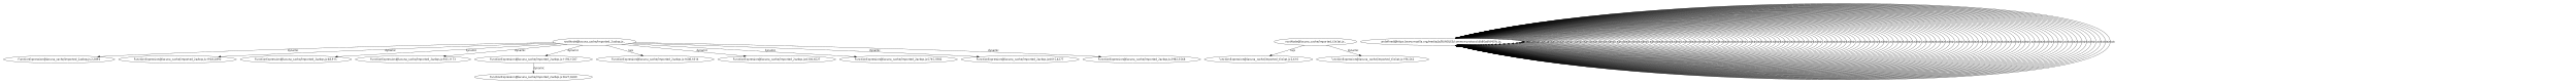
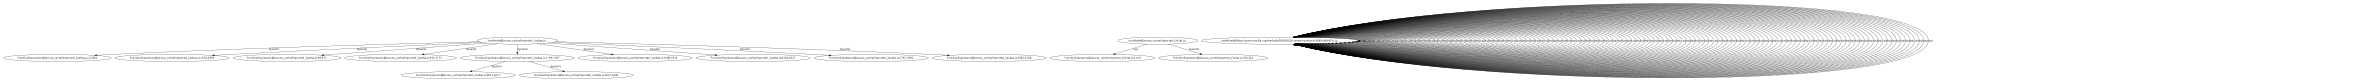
  digraph {
    fontname=Ubuntu
    node [fontname=Ubuntu]
    edge [fontname=Ubuntu]
    "rootNode@lacuna_cache/imported_2azbqs.js:,"
    "FunctionExpression@lacuna_cache/imported_2azbqs.js:2,2894"
    "FunctionExpression@lacuna_cache/imported_2azbqs.js:1928,2890"
    "FunctionExpression@lacuna_cache/imported_2azbqs.js:68,915"
    "FunctionExpression@lacuna_cache/imported_2azbqs.js:943,1173"
    "FunctionExpression@lacuna_cache/imported_2azbqs.js:1194,1587"
    "FunctionExpression@lacuna_cache/imported_2azbqs.js:1608,1814"
    "FunctionExpression@lacuna_cache/imported_2azbqs.js:6304,6527"
    "FunctionExpression@lacuna_cache/imported_2azbqs.js:5745,5982"
    "FunctionExpression@lacuna_cache/imported_2azbqs.js:6015,6277"
    "FunctionExpression@lacuna_cache/imported_2azbqs.js:2982,3568"
    "FunctionExpression@lacuna_cache/imported_2azbqs.js:5627,6589"
    "rootNode@lacuna_cache/imported_t3x3at.js:,"
    "FunctionExpression@lacuna_cache/imported_t3x3at.js:2,610"
    "FunctionExpression@lacuna_cache/imported_t3x3at.js:196,562"
    "undefined@https:/www.mozilla.org/media/js/BUNDLES/common-protocol.db80adfd459c.js:,"
    "rootNode@lacuna_cache/imported_2azbqs.js:," -> "FunctionExpression@lacuna_cache/imported_2azbqs.js:2,2894" [label=dynamic]
    "rootNode@lacuna_cache/imported_2azbqs.js:," -> "FunctionExpression@lacuna_cache/imported_2azbqs.js:1928,2890" [label=dynamic]
    "rootNode@lacuna_cache/imported_2azbqs.js:," -> "FunctionExpression@lacuna_cache/imported_2azbqs.js:68,915" [label=dynamic]
    "rootNode@lacuna_cache/imported_2azbqs.js:," -> "FunctionExpression@lacuna_cache/imported_2azbqs.js:943,1173" [label=dynamic]
    "rootNode@lacuna_cache/imported_2azbqs.js:," -> "FunctionExpression@lacuna_cache/imported_2azbqs.js:1194,1587" [label=dynamic]
-   "rootNode@lacuna_cache/imported_2azbqs.js:," -> "FunctionExpression@lacuna_cache/imported_2azbqs.js:1608,1814" [label=tajs]
+   "rootNode@lacuna_cache/imported_2azbqs.js:," -> "FunctionExpression@lacuna_cache/imported_2azbqs.js:1608,1814" [label=dynamic]
    "rootNode@lacuna_cache/imported_2azbqs.js:," -> "FunctionExpression@lacuna_cache/imported_2azbqs.js:6304,6527" [label=dynamic]
    "rootNode@lacuna_cache/imported_2azbqs.js:," -> "FunctionExpression@lacuna_cache/imported_2azbqs.js:5745,5982" [label=dynamic]
-   "rootNode@lacuna_cache/imported_2azbqs.js:," -> "FunctionExpression@lacuna_cache/imported_2azbqs.js:6015,6277" [label=dynamic]
+   "FunctionExpression@lacuna_cache/imported_2azbqs.js:1194,1587" -> "FunctionExpression@lacuna_cache/imported_2azbqs.js:6015,6277" [label=dynamic]
    "rootNode@lacuna_cache/imported_2azbqs.js:," -> "FunctionExpression@lacuna_cache/imported_2azbqs.js:2982,3568" [label=dynamic]
    "FunctionExpression@lacuna_cache/imported_2azbqs.js:1194,1587" -> "FunctionExpression@lacuna_cache/imported_2azbqs.js:5627,6589" [label=dynamic]
    "rootNode@lacuna_cache/imported_t3x3at.js:," -> "FunctionExpression@lacuna_cache/imported_t3x3at.js:2,610" [label=tajs]
    "rootNode@lacuna_cache/imported_t3x3at.js:," -> "FunctionExpression@lacuna_cache/imported_t3x3at.js:196,562" [label=dynamic]
    "undefined@https:/www.mozilla.org/media/js/BUNDLES/common-protocol.db80adfd459c.js:," -> "undefined@https:/www.mozilla.org/media/js/BUNDLES/common-protocol.db80adfd459c.js:," [label=tajs]
    "undefined@https:/www.mozilla.org/media/js/BUNDLES/common-protocol.db80adfd459c.js:," -> "undefined@https:/www.mozilla.org/media/js/BUNDLES/common-protocol.db80adfd459c.js:," [label=tajs]
    "undefined@https:/www.mozilla.org/media/js/BUNDLES/common-protocol.db80adfd459c.js:," -> "undefined@https:/www.mozilla.org/media/js/BUNDLES/common-protocol.db80adfd459c.js:," [label=tajs]
    "undefined@https:/www.mozilla.org/media/js/BUNDLES/common-protocol.db80adfd459c.js:," -> "undefined@https:/www.mozilla.org/media/js/BUNDLES/common-protocol.db80adfd459c.js:," [label=tajs]
    "undefined@https:/www.mozilla.org/media/js/BUNDLES/common-protocol.db80adfd459c.js:," -> "undefined@https:/www.mozilla.org/media/js/BUNDLES/common-protocol.db80adfd459c.js:," [label=tajs]
    "undefined@https:/www.mozilla.org/media/js/BUNDLES/common-protocol.db80adfd459c.js:," -> "undefined@https:/www.mozilla.org/media/js/BUNDLES/common-protocol.db80adfd459c.js:," [label=tajs]
    "undefined@https:/www.mozilla.org/media/js/BUNDLES/common-protocol.db80adfd459c.js:," -> "undefined@https:/www.mozilla.org/media/js/BUNDLES/common-protocol.db80adfd459c.js:," [label=tajs]
    "undefined@https:/www.mozilla.org/media/js/BUNDLES/common-protocol.db80adfd459c.js:," -> "undefined@https:/www.mozilla.org/media/js/BUNDLES/common-protocol.db80adfd459c.js:," [label=tajs]
    "undefined@https:/www.mozilla.org/media/js/BUNDLES/common-protocol.db80adfd459c.js:," -> "undefined@https:/www.mozilla.org/media/js/BUNDLES/common-protocol.db80adfd459c.js:," [label=tajs]
    "undefined@https:/www.mozilla.org/media/js/BUNDLES/common-protocol.db80adfd459c.js:," -> "undefined@https:/www.mozilla.org/media/js/BUNDLES/common-protocol.db80adfd459c.js:," [label=tajs]
    "undefined@https:/www.mozilla.org/media/js/BUNDLES/common-protocol.db80adfd459c.js:," -> "undefined@https:/www.mozilla.org/media/js/BUNDLES/common-protocol.db80adfd459c.js:," [label=tajs]
    "undefined@https:/www.mozilla.org/media/js/BUNDLES/common-protocol.db80adfd459c.js:," -> "undefined@https:/www.mozilla.org/media/js/BUNDLES/common-protocol.db80adfd459c.js:," [label=tajs]
    "undefined@https:/www.mozilla.org/media/js/BUNDLES/common-protocol.db80adfd459c.js:," -> "undefined@https:/www.mozilla.org/media/js/BUNDLES/common-protocol.db80adfd459c.js:," [label=tajs]
    "undefined@https:/www.mozilla.org/media/js/BUNDLES/common-protocol.db80adfd459c.js:," -> "undefined@https:/www.mozilla.org/media/js/BUNDLES/common-protocol.db80adfd459c.js:," [label=tajs]
    "undefined@https:/www.mozilla.org/media/js/BUNDLES/common-protocol.db80adfd459c.js:," -> "undefined@https:/www.mozilla.org/media/js/BUNDLES/common-protocol.db80adfd459c.js:," [label=tajs]
    "undefined@https:/www.mozilla.org/media/js/BUNDLES/common-protocol.db80adfd459c.js:," -> "undefined@https:/www.mozilla.org/media/js/BUNDLES/common-protocol.db80adfd459c.js:," [label=tajs]
    "undefined@https:/www.mozilla.org/media/js/BUNDLES/common-protocol.db80adfd459c.js:," -> "undefined@https:/www.mozilla.org/media/js/BUNDLES/common-protocol.db80adfd459c.js:," [label=tajs]
    "undefined@https:/www.mozilla.org/media/js/BUNDLES/common-protocol.db80adfd459c.js:," -> "undefined@https:/www.mozilla.org/media/js/BUNDLES/common-protocol.db80adfd459c.js:," [label=tajs]
    "undefined@https:/www.mozilla.org/media/js/BUNDLES/common-protocol.db80adfd459c.js:," -> "undefined@https:/www.mozilla.org/media/js/BUNDLES/common-protocol.db80adfd459c.js:," [label=tajs]
    "undefined@https:/www.mozilla.org/media/js/BUNDLES/common-protocol.db80adfd459c.js:," -> "undefined@https:/www.mozilla.org/media/js/BUNDLES/common-protocol.db80adfd459c.js:," [label=tajs]
    "undefined@https:/www.mozilla.org/media/js/BUNDLES/common-protocol.db80adfd459c.js:," -> "undefined@https:/www.mozilla.org/media/js/BUNDLES/common-protocol.db80adfd459c.js:," [label=tajs]
    "undefined@https:/www.mozilla.org/media/js/BUNDLES/common-protocol.db80adfd459c.js:," -> "undefined@https:/www.mozilla.org/media/js/BUNDLES/common-protocol.db80adfd459c.js:," [label=tajs]
    "undefined@https:/www.mozilla.org/media/js/BUNDLES/common-protocol.db80adfd459c.js:," -> "undefined@https:/www.mozilla.org/media/js/BUNDLES/common-protocol.db80adfd459c.js:," [label=tajs]
    "undefined@https:/www.mozilla.org/media/js/BUNDLES/common-protocol.db80adfd459c.js:," -> "undefined@https:/www.mozilla.org/media/js/BUNDLES/common-protocol.db80adfd459c.js:," [label=tajs]
    "undefined@https:/www.mozilla.org/media/js/BUNDLES/common-protocol.db80adfd459c.js:," -> "undefined@https:/www.mozilla.org/media/js/BUNDLES/common-protocol.db80adfd459c.js:," [label=tajs]
    "undefined@https:/www.mozilla.org/media/js/BUNDLES/common-protocol.db80adfd459c.js:," -> "undefined@https:/www.mozilla.org/media/js/BUNDLES/common-protocol.db80adfd459c.js:," [label=tajs]
    "undefined@https:/www.mozilla.org/media/js/BUNDLES/common-protocol.db80adfd459c.js:," -> "undefined@https:/www.mozilla.org/media/js/BUNDLES/common-protocol.db80adfd459c.js:," [label=tajs]
    "undefined@https:/www.mozilla.org/media/js/BUNDLES/common-protocol.db80adfd459c.js:," -> "undefined@https:/www.mozilla.org/media/js/BUNDLES/common-protocol.db80adfd459c.js:," [label=tajs]
    "undefined@https:/www.mozilla.org/media/js/BUNDLES/common-protocol.db80adfd459c.js:," -> "undefined@https:/www.mozilla.org/media/js/BUNDLES/common-protocol.db80adfd459c.js:," [label=tajs]
    "undefined@https:/www.mozilla.org/media/js/BUNDLES/common-protocol.db80adfd459c.js:," -> "undefined@https:/www.mozilla.org/media/js/BUNDLES/common-protocol.db80adfd459c.js:," [label=tajs]
    "undefined@https:/www.mozilla.org/media/js/BUNDLES/common-protocol.db80adfd459c.js:," -> "undefined@https:/www.mozilla.org/media/js/BUNDLES/common-protocol.db80adfd459c.js:," [label=tajs]
    "undefined@https:/www.mozilla.org/media/js/BUNDLES/common-protocol.db80adfd459c.js:," -> "undefined@https:/www.mozilla.org/media/js/BUNDLES/common-protocol.db80adfd459c.js:," [label=tajs]
    "undefined@https:/www.mozilla.org/media/js/BUNDLES/common-protocol.db80adfd459c.js:," -> "undefined@https:/www.mozilla.org/media/js/BUNDLES/common-protocol.db80adfd459c.js:," [label=tajs]
    "undefined@https:/www.mozilla.org/media/js/BUNDLES/common-protocol.db80adfd459c.js:," -> "undefined@https:/www.mozilla.org/media/js/BUNDLES/common-protocol.db80adfd459c.js:," [label=tajs]
    "undefined@https:/www.mozilla.org/media/js/BUNDLES/common-protocol.db80adfd459c.js:," -> "undefined@https:/www.mozilla.org/media/js/BUNDLES/common-protocol.db80adfd459c.js:," [label=tajs]
    "undefined@https:/www.mozilla.org/media/js/BUNDLES/common-protocol.db80adfd459c.js:," -> "undefined@https:/www.mozilla.org/media/js/BUNDLES/common-protocol.db80adfd459c.js:," [label=tajs]
    "undefined@https:/www.mozilla.org/media/js/BUNDLES/common-protocol.db80adfd459c.js:," -> "undefined@https:/www.mozilla.org/media/js/BUNDLES/common-protocol.db80adfd459c.js:," [label=tajs]
    "undefined@https:/www.mozilla.org/media/js/BUNDLES/common-protocol.db80adfd459c.js:," -> "undefined@https:/www.mozilla.org/media/js/BUNDLES/common-protocol.db80adfd459c.js:," [label=tajs]
    "undefined@https:/www.mozilla.org/media/js/BUNDLES/common-protocol.db80adfd459c.js:," -> "undefined@https:/www.mozilla.org/media/js/BUNDLES/common-protocol.db80adfd459c.js:," [label=tajs]
    "undefined@https:/www.mozilla.org/media/js/BUNDLES/common-protocol.db80adfd459c.js:," -> "undefined@https:/www.mozilla.org/media/js/BUNDLES/common-protocol.db80adfd459c.js:," [label=tajs]
    "undefined@https:/www.mozilla.org/media/js/BUNDLES/common-protocol.db80adfd459c.js:," -> "undefined@https:/www.mozilla.org/media/js/BUNDLES/common-protocol.db80adfd459c.js:," [label=tajs]
    "undefined@https:/www.mozilla.org/media/js/BUNDLES/common-protocol.db80adfd459c.js:," -> "undefined@https:/www.mozilla.org/media/js/BUNDLES/common-protocol.db80adfd459c.js:," [label=tajs]
    "undefined@https:/www.mozilla.org/media/js/BUNDLES/common-protocol.db80adfd459c.js:," -> "undefined@https:/www.mozilla.org/media/js/BUNDLES/common-protocol.db80adfd459c.js:," [label=tajs]
    "undefined@https:/www.mozilla.org/media/js/BUNDLES/common-protocol.db80adfd459c.js:," -> "undefined@https:/www.mozilla.org/media/js/BUNDLES/common-protocol.db80adfd459c.js:," [label=tajs]
    "undefined@https:/www.mozilla.org/media/js/BUNDLES/common-protocol.db80adfd459c.js:," -> "undefined@https:/www.mozilla.org/media/js/BUNDLES/common-protocol.db80adfd459c.js:," [label=tajs]
    "undefined@https:/www.mozilla.org/media/js/BUNDLES/common-protocol.db80adfd459c.js:," -> "undefined@https:/www.mozilla.org/media/js/BUNDLES/common-protocol.db80adfd459c.js:," [label=tajs]
    "undefined@https:/www.mozilla.org/media/js/BUNDLES/common-protocol.db80adfd459c.js:," -> "undefined@https:/www.mozilla.org/media/js/BUNDLES/common-protocol.db80adfd459c.js:," [label=tajs]
    "undefined@https:/www.mozilla.org/media/js/BUNDLES/common-protocol.db80adfd459c.js:," -> "undefined@https:/www.mozilla.org/media/js/BUNDLES/common-protocol.db80adfd459c.js:," [label=tajs]
    "undefined@https:/www.mozilla.org/media/js/BUNDLES/common-protocol.db80adfd459c.js:," -> "undefined@https:/www.mozilla.org/media/js/BUNDLES/common-protocol.db80adfd459c.js:," [label=tajs]
    "undefined@https:/www.mozilla.org/media/js/BUNDLES/common-protocol.db80adfd459c.js:," -> "undefined@https:/www.mozilla.org/media/js/BUNDLES/common-protocol.db80adfd459c.js:," [label=tajs]
    "undefined@https:/www.mozilla.org/media/js/BUNDLES/common-protocol.db80adfd459c.js:," -> "undefined@https:/www.mozilla.org/media/js/BUNDLES/common-protocol.db80adfd459c.js:," [label=tajs]
    "undefined@https:/www.mozilla.org/media/js/BUNDLES/common-protocol.db80adfd459c.js:," -> "undefined@https:/www.mozilla.org/media/js/BUNDLES/common-protocol.db80adfd459c.js:," [label=tajs]
    "undefined@https:/www.mozilla.org/media/js/BUNDLES/common-protocol.db80adfd459c.js:," -> "undefined@https:/www.mozilla.org/media/js/BUNDLES/common-protocol.db80adfd459c.js:," [label=tajs]
    "undefined@https:/www.mozilla.org/media/js/BUNDLES/common-protocol.db80adfd459c.js:," -> "undefined@https:/www.mozilla.org/media/js/BUNDLES/common-protocol.db80adfd459c.js:," [label=tajs]
    "undefined@https:/www.mozilla.org/media/js/BUNDLES/common-protocol.db80adfd459c.js:," -> "undefined@https:/www.mozilla.org/media/js/BUNDLES/common-protocol.db80adfd459c.js:," [label=tajs]
    "undefined@https:/www.mozilla.org/media/js/BUNDLES/common-protocol.db80adfd459c.js:," -> "undefined@https:/www.mozilla.org/media/js/BUNDLES/common-protocol.db80adfd459c.js:," [label=tajs]
    "undefined@https:/www.mozilla.org/media/js/BUNDLES/common-protocol.db80adfd459c.js:," -> "undefined@https:/www.mozilla.org/media/js/BUNDLES/common-protocol.db80adfd459c.js:," [label=tajs]
    "undefined@https:/www.mozilla.org/media/js/BUNDLES/common-protocol.db80adfd459c.js:," -> "undefined@https:/www.mozilla.org/media/js/BUNDLES/common-protocol.db80adfd459c.js:," [label=tajs]
    "undefined@https:/www.mozilla.org/media/js/BUNDLES/common-protocol.db80adfd459c.js:," -> "undefined@https:/www.mozilla.org/media/js/BUNDLES/common-protocol.db80adfd459c.js:," [label=tajs]
    "undefined@https:/www.mozilla.org/media/js/BUNDLES/common-protocol.db80adfd459c.js:," -> "undefined@https:/www.mozilla.org/media/js/BUNDLES/common-protocol.db80adfd459c.js:," [label=tajs]
    "undefined@https:/www.mozilla.org/media/js/BUNDLES/common-protocol.db80adfd459c.js:," -> "undefined@https:/www.mozilla.org/media/js/BUNDLES/common-protocol.db80adfd459c.js:," [label=tajs]
    "undefined@https:/www.mozilla.org/media/js/BUNDLES/common-protocol.db80adfd459c.js:," -> "undefined@https:/www.mozilla.org/media/js/BUNDLES/common-protocol.db80adfd459c.js:," [label=tajs]
    "undefined@https:/www.mozilla.org/media/js/BUNDLES/common-protocol.db80adfd459c.js:," -> "undefined@https:/www.mozilla.org/media/js/BUNDLES/common-protocol.db80adfd459c.js:," [label=tajs]
    "undefined@https:/www.mozilla.org/media/js/BUNDLES/common-protocol.db80adfd459c.js:," -> "undefined@https:/www.mozilla.org/media/js/BUNDLES/common-protocol.db80adfd459c.js:," [label=tajs]
    "undefined@https:/www.mozilla.org/media/js/BUNDLES/common-protocol.db80adfd459c.js:," -> "undefined@https:/www.mozilla.org/media/js/BUNDLES/common-protocol.db80adfd459c.js:," [label=tajs]
    "undefined@https:/www.mozilla.org/media/js/BUNDLES/common-protocol.db80adfd459c.js:," -> "undefined@https:/www.mozilla.org/media/js/BUNDLES/common-protocol.db80adfd459c.js:," [label=tajs]
    "undefined@https:/www.mozilla.org/media/js/BUNDLES/common-protocol.db80adfd459c.js:," -> "undefined@https:/www.mozilla.org/media/js/BUNDLES/common-protocol.db80adfd459c.js:," [label=tajs]
    "undefined@https:/www.mozilla.org/media/js/BUNDLES/common-protocol.db80adfd459c.js:," -> "undefined@https:/www.mozilla.org/media/js/BUNDLES/common-protocol.db80adfd459c.js:," [label=tajs]
    "undefined@https:/www.mozilla.org/media/js/BUNDLES/common-protocol.db80adfd459c.js:," -> "undefined@https:/www.mozilla.org/media/js/BUNDLES/common-protocol.db80adfd459c.js:," [label=tajs]
    "undefined@https:/www.mozilla.org/media/js/BUNDLES/common-protocol.db80adfd459c.js:," -> "undefined@https:/www.mozilla.org/media/js/BUNDLES/common-protocol.db80adfd459c.js:," [label=tajs]
    "undefined@https:/www.mozilla.org/media/js/BUNDLES/common-protocol.db80adfd459c.js:," -> "undefined@https:/www.mozilla.org/media/js/BUNDLES/common-protocol.db80adfd459c.js:," [label=tajs]
    "undefined@https:/www.mozilla.org/media/js/BUNDLES/common-protocol.db80adfd459c.js:," -> "undefined@https:/www.mozilla.org/media/js/BUNDLES/common-protocol.db80adfd459c.js:," [label=tajs]
    "undefined@https:/www.mozilla.org/media/js/BUNDLES/common-protocol.db80adfd459c.js:," -> "undefined@https:/www.mozilla.org/media/js/BUNDLES/common-protocol.db80adfd459c.js:," [label=tajs]
    "undefined@https:/www.mozilla.org/media/js/BUNDLES/common-protocol.db80adfd459c.js:," -> "undefined@https:/www.mozilla.org/media/js/BUNDLES/common-protocol.db80adfd459c.js:," [label=tajs]
    "undefined@https:/www.mozilla.org/media/js/BUNDLES/common-protocol.db80adfd459c.js:," -> "undefined@https:/www.mozilla.org/media/js/BUNDLES/common-protocol.db80adfd459c.js:," [label=tajs]
    "undefined@https:/www.mozilla.org/media/js/BUNDLES/common-protocol.db80adfd459c.js:," -> "undefined@https:/www.mozilla.org/media/js/BUNDLES/common-protocol.db80adfd459c.js:," [label=tajs]
    "undefined@https:/www.mozilla.org/media/js/BUNDLES/common-protocol.db80adfd459c.js:," -> "undefined@https:/www.mozilla.org/media/js/BUNDLES/common-protocol.db80adfd459c.js:," [label=tajs]
    "undefined@https:/www.mozilla.org/media/js/BUNDLES/common-protocol.db80adfd459c.js:," -> "undefined@https:/www.mozilla.org/media/js/BUNDLES/common-protocol.db80adfd459c.js:," [label=tajs]
    "undefined@https:/www.mozilla.org/media/js/BUNDLES/common-protocol.db80adfd459c.js:," -> "undefined@https:/www.mozilla.org/media/js/BUNDLES/common-protocol.db80adfd459c.js:," [label=tajs]
    "undefined@https:/www.mozilla.org/media/js/BUNDLES/common-protocol.db80adfd459c.js:," -> "undefined@https:/www.mozilla.org/media/js/BUNDLES/common-protocol.db80adfd459c.js:," [label=tajs]
    "undefined@https:/www.mozilla.org/media/js/BUNDLES/common-protocol.db80adfd459c.js:," -> "undefined@https:/www.mozilla.org/media/js/BUNDLES/common-protocol.db80adfd459c.js:," [label=tajs]
    "undefined@https:/www.mozilla.org/media/js/BUNDLES/common-protocol.db80adfd459c.js:," -> "undefined@https:/www.mozilla.org/media/js/BUNDLES/common-protocol.db80adfd459c.js:," [label=tajs]
    "undefined@https:/www.mozilla.org/media/js/BUNDLES/common-protocol.db80adfd459c.js:," -> "undefined@https:/www.mozilla.org/media/js/BUNDLES/common-protocol.db80adfd459c.js:," [label=tajs]
    "undefined@https:/www.mozilla.org/media/js/BUNDLES/common-protocol.db80adfd459c.js:," -> "undefined@https:/www.mozilla.org/media/js/BUNDLES/common-protocol.db80adfd459c.js:," [label=tajs]
    "undefined@https:/www.mozilla.org/media/js/BUNDLES/common-protocol.db80adfd459c.js:," -> "undefined@https:/www.mozilla.org/media/js/BUNDLES/common-protocol.db80adfd459c.js:," [label=tajs]
    "undefined@https:/www.mozilla.org/media/js/BUNDLES/common-protocol.db80adfd459c.js:," -> "undefined@https:/www.mozilla.org/media/js/BUNDLES/common-protocol.db80adfd459c.js:," [label=tajs]
    "undefined@https:/www.mozilla.org/media/js/BUNDLES/common-protocol.db80adfd459c.js:," -> "undefined@https:/www.mozilla.org/media/js/BUNDLES/common-protocol.db80adfd459c.js:," [label=tajs]
    "undefined@https:/www.mozilla.org/media/js/BUNDLES/common-protocol.db80adfd459c.js:," -> "undefined@https:/www.mozilla.org/media/js/BUNDLES/common-protocol.db80adfd459c.js:," [label=tajs]
    "undefined@https:/www.mozilla.org/media/js/BUNDLES/common-protocol.db80adfd459c.js:," -> "undefined@https:/www.mozilla.org/media/js/BUNDLES/common-protocol.db80adfd459c.js:," [label=tajs]
    "undefined@https:/www.mozilla.org/media/js/BUNDLES/common-protocol.db80adfd459c.js:," -> "undefined@https:/www.mozilla.org/media/js/BUNDLES/common-protocol.db80adfd459c.js:," [label=tajs]
    "undefined@https:/www.mozilla.org/media/js/BUNDLES/common-protocol.db80adfd459c.js:," -> "undefined@https:/www.mozilla.org/media/js/BUNDLES/common-protocol.db80adfd459c.js:," [label=tajs]
    "undefined@https:/www.mozilla.org/media/js/BUNDLES/common-protocol.db80adfd459c.js:," -> "undefined@https:/www.mozilla.org/media/js/BUNDLES/common-protocol.db80adfd459c.js:," [label=tajs]
    "undefined@https:/www.mozilla.org/media/js/BUNDLES/common-protocol.db80adfd459c.js:," -> "undefined@https:/www.mozilla.org/media/js/BUNDLES/common-protocol.db80adfd459c.js:," [label=tajs]
    "undefined@https:/www.mozilla.org/media/js/BUNDLES/common-protocol.db80adfd459c.js:," -> "undefined@https:/www.mozilla.org/media/js/BUNDLES/common-protocol.db80adfd459c.js:," [label=tajs]
    "undefined@https:/www.mozilla.org/media/js/BUNDLES/common-protocol.db80adfd459c.js:," -> "undefined@https:/www.mozilla.org/media/js/BUNDLES/common-protocol.db80adfd459c.js:," [label=tajs]
    "undefined@https:/www.mozilla.org/media/js/BUNDLES/common-protocol.db80adfd459c.js:," -> "undefined@https:/www.mozilla.org/media/js/BUNDLES/common-protocol.db80adfd459c.js:," [label=tajs]
    "undefined@https:/www.mozilla.org/media/js/BUNDLES/common-protocol.db80adfd459c.js:," -> "undefined@https:/www.mozilla.org/media/js/BUNDLES/common-protocol.db80adfd459c.js:," [label=tajs]
    "undefined@https:/www.mozilla.org/media/js/BUNDLES/common-protocol.db80adfd459c.js:," -> "undefined@https:/www.mozilla.org/media/js/BUNDLES/common-protocol.db80adfd459c.js:," [label=tajs]
    "undefined@https:/www.mozilla.org/media/js/BUNDLES/common-protocol.db80adfd459c.js:," -> "undefined@https:/www.mozilla.org/media/js/BUNDLES/common-protocol.db80adfd459c.js:," [label=tajs]
    "undefined@https:/www.mozilla.org/media/js/BUNDLES/common-protocol.db80adfd459c.js:," -> "undefined@https:/www.mozilla.org/media/js/BUNDLES/common-protocol.db80adfd459c.js:," [label=tajs]
    "undefined@https:/www.mozilla.org/media/js/BUNDLES/common-protocol.db80adfd459c.js:," -> "undefined@https:/www.mozilla.org/media/js/BUNDLES/common-protocol.db80adfd459c.js:," [label=tajs]
    "undefined@https:/www.mozilla.org/media/js/BUNDLES/common-protocol.db80adfd459c.js:," -> "undefined@https:/www.mozilla.org/media/js/BUNDLES/common-protocol.db80adfd459c.js:," [label=tajs]
    "undefined@https:/www.mozilla.org/media/js/BUNDLES/common-protocol.db80adfd459c.js:," -> "undefined@https:/www.mozilla.org/media/js/BUNDLES/common-protocol.db80adfd459c.js:," [label=tajs]
    "undefined@https:/www.mozilla.org/media/js/BUNDLES/common-protocol.db80adfd459c.js:," -> "undefined@https:/www.mozilla.org/media/js/BUNDLES/common-protocol.db80adfd459c.js:," [label=tajs]
    "undefined@https:/www.mozilla.org/media/js/BUNDLES/common-protocol.db80adfd459c.js:," -> "undefined@https:/www.mozilla.org/media/js/BUNDLES/common-protocol.db80adfd459c.js:," [label=tajs]
    "undefined@https:/www.mozilla.org/media/js/BUNDLES/common-protocol.db80adfd459c.js:," -> "undefined@https:/www.mozilla.org/media/js/BUNDLES/common-protocol.db80adfd459c.js:," [label=tajs]
    "undefined@https:/www.mozilla.org/media/js/BUNDLES/common-protocol.db80adfd459c.js:," -> "undefined@https:/www.mozilla.org/media/js/BUNDLES/common-protocol.db80adfd459c.js:," [label=tajs]
    "undefined@https:/www.mozilla.org/media/js/BUNDLES/common-protocol.db80adfd459c.js:," -> "undefined@https:/www.mozilla.org/media/js/BUNDLES/common-protocol.db80adfd459c.js:," [label=tajs]
    "undefined@https:/www.mozilla.org/media/js/BUNDLES/common-protocol.db80adfd459c.js:," -> "undefined@https:/www.mozilla.org/media/js/BUNDLES/common-protocol.db80adfd459c.js:," [label=tajs]
    "undefined@https:/www.mozilla.org/media/js/BUNDLES/common-protocol.db80adfd459c.js:," -> "undefined@https:/www.mozilla.org/media/js/BUNDLES/common-protocol.db80adfd459c.js:," [label=tajs]
    "undefined@https:/www.mozilla.org/media/js/BUNDLES/common-protocol.db80adfd459c.js:," -> "undefined@https:/www.mozilla.org/media/js/BUNDLES/common-protocol.db80adfd459c.js:," [label=tajs]
    "undefined@https:/www.mozilla.org/media/js/BUNDLES/common-protocol.db80adfd459c.js:," -> "undefined@https:/www.mozilla.org/media/js/BUNDLES/common-protocol.db80adfd459c.js:," [label=tajs]
    "undefined@https:/www.mozilla.org/media/js/BUNDLES/common-protocol.db80adfd459c.js:," -> "undefined@https:/www.mozilla.org/media/js/BUNDLES/common-protocol.db80adfd459c.js:," [label=tajs]
    "undefined@https:/www.mozilla.org/media/js/BUNDLES/common-protocol.db80adfd459c.js:," -> "undefined@https:/www.mozilla.org/media/js/BUNDLES/common-protocol.db80adfd459c.js:," [label=tajs]
    "undefined@https:/www.mozilla.org/media/js/BUNDLES/common-protocol.db80adfd459c.js:," -> "undefined@https:/www.mozilla.org/media/js/BUNDLES/common-protocol.db80adfd459c.js:," [label=tajs]
    "undefined@https:/www.mozilla.org/media/js/BUNDLES/common-protocol.db80adfd459c.js:," -> "undefined@https:/www.mozilla.org/media/js/BUNDLES/common-protocol.db80adfd459c.js:," [label=tajs]
    "undefined@https:/www.mozilla.org/media/js/BUNDLES/common-protocol.db80adfd459c.js:," -> "undefined@https:/www.mozilla.org/media/js/BUNDLES/common-protocol.db80adfd459c.js:," [label=tajs]
    "undefined@https:/www.mozilla.org/media/js/BUNDLES/common-protocol.db80adfd459c.js:," -> "undefined@https:/www.mozilla.org/media/js/BUNDLES/common-protocol.db80adfd459c.js:," [label=tajs]
    "undefined@https:/www.mozilla.org/media/js/BUNDLES/common-protocol.db80adfd459c.js:," -> "undefined@https:/www.mozilla.org/media/js/BUNDLES/common-protocol.db80adfd459c.js:," [label=tajs]
    "undefined@https:/www.mozilla.org/media/js/BUNDLES/common-protocol.db80adfd459c.js:," -> "undefined@https:/www.mozilla.org/media/js/BUNDLES/common-protocol.db80adfd459c.js:," [label=tajs]
    "undefined@https:/www.mozilla.org/media/js/BUNDLES/common-protocol.db80adfd459c.js:," -> "undefined@https:/www.mozilla.org/media/js/BUNDLES/common-protocol.db80adfd459c.js:," [label=tajs]
    "undefined@https:/www.mozilla.org/media/js/BUNDLES/common-protocol.db80adfd459c.js:," -> "undefined@https:/www.mozilla.org/media/js/BUNDLES/common-protocol.db80adfd459c.js:," [label=tajs]
    "undefined@https:/www.mozilla.org/media/js/BUNDLES/common-protocol.db80adfd459c.js:," -> "undefined@https:/www.mozilla.org/media/js/BUNDLES/common-protocol.db80adfd459c.js:," [label=tajs]
    "undefined@https:/www.mozilla.org/media/js/BUNDLES/common-protocol.db80adfd459c.js:," -> "undefined@https:/www.mozilla.org/media/js/BUNDLES/common-protocol.db80adfd459c.js:," [label=tajs]
    "undefined@https:/www.mozilla.org/media/js/BUNDLES/common-protocol.db80adfd459c.js:," -> "undefined@https:/www.mozilla.org/media/js/BUNDLES/common-protocol.db80adfd459c.js:," [label=tajs]
  }
